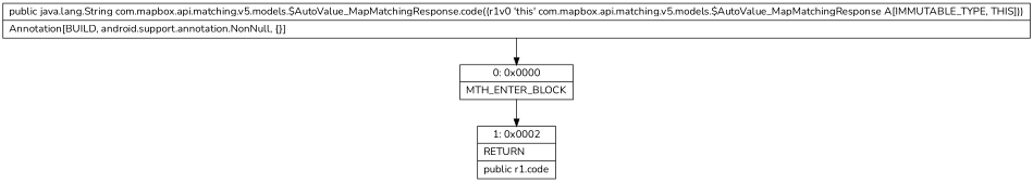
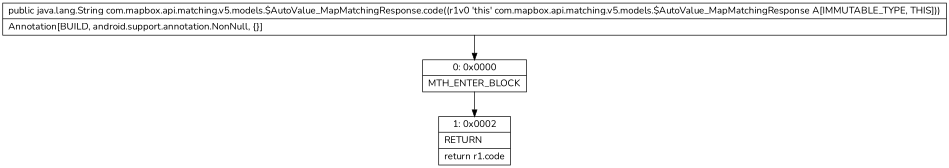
  digraph {
    fontname=Nunito
    node [shape=record fontname=Nunito]
    edge [fontname=Nunito]
    n1 [label="{0\:\ 0x0000|MTH_ENTER_BLOCK\l}"]
-   n2 [label="{1\:\ 0x0002|RETURN\l|public r1.code\l}"]
+   n2 [label="{1\:\ 0x0002|RETURN\l|return r1.code\l}"]
    n3 [label="{public java.lang.String com.mapbox.api.matching.v5.models.$AutoValue_MapMatchingResponse.code((r1v0 'this' com.mapbox.api.matching.v5.models.$AutoValue_MapMatchingResponse A[IMMUTABLE_TYPE, THIS]))  | Annotation[BUILD, android.support.annotation.NonNull, \{\}]\l}"]
    n1 -> n2
    n3 -> n1
  }
